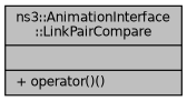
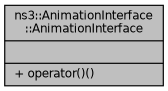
  digraph {
-   n1 [color=black fillcolor=grey75 fontcolor=black fontname=Helvetica fontsize=10 height=0.2 label="{ns3::AnimationInterface\l::LinkPairCompare\n||+ operator()()\l}" shape=record style=filled width=0.4]
+   n1 [color=black fillcolor=grey75 fontcolor=black fontname=Helvetica fontsize=10 height=0.2 label="{ns3::AnimationInterface\l::AnimationInterface\n||+ operator()()\l}" shape=record style=filled width=0.4]
  }
